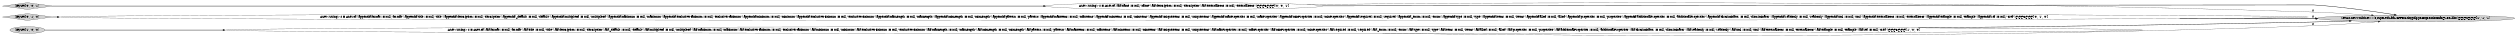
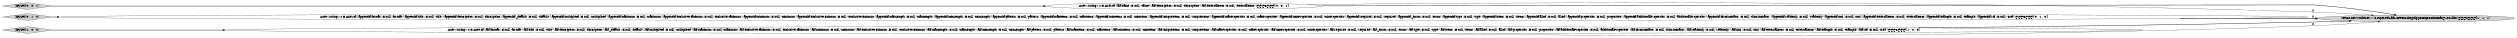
  digraph {
    rankdir=LR
    node [fillcolor=lightgray shape=ellipse style=filled]
    edge [style=bold]
    n1 [label="keySet['0', '0', '1']" shape=diamond]
    n2 [fillcolor=white label="ASet<String> s = ASet.of().aif(name != null,\"name\").aif(description != null,\"description\").aif(externalDocs != null,\"externalDocs\")@@@3@@@['0', '0', '1']"]
    n3 [fillcolor=white label="ASet<String> s = ASet.of().appendIf(format != null,\"format\").appendIf(title != null,\"title\").appendIf(description != null,\"description\").appendIf(_default != null,\"default\").appendIf(multipleOf != null,\"multipleOf\").appendIf(maximum != null,\"maximum\").appendIf(exclusiveMaximum != null,\"exclusiveMaximum\").appendIf(minimum != null,\"minimum\").appendIf(exclusiveMinimum != null,\"exclusiveMinimum\").appendIf(maxLength != null,\"maxLength\").appendIf(minLength != null,\"minLength\").appendIf(pattern != null,\"pattern\").appendIf(maxItems != null,\"maxItems\").appendIf(minItems != null,\"minItems\").appendIf(uniqueItems != null,\"uniqueItems\").appendIf(maxProperties != null,\"maxProperties\").appendIf(minProperties != null,\"minProperties\").appendIf(required != null,\"required\").appendIf(_enum != null,\"enum\").appendIf(type != null,\"type\").appendIf(items != null,\"items\").appendIf(allOf != null,\"allOf\").appendIf(properties != null,\"properties\").appendIf(additionalProperties != null,\"additionalProperties\").appendIf(discriminator != null,\"discriminator\").appendIf(readOnly != null,\"readOnly\").appendIf(xml != null,\"xml\").appendIf(externalDocs != null,\"externalDocs\").appendIf(example != null,\"example\").appendIf(ref != null,\"$ref\")@@@3@@@['0', '1', '0']"]
    n4 [label="return new MultiSet<>(s,super.edu.fdu.CPPDG.tinypdg.pe.ExpressionInfo@15e1bb0)@@@4@@@['1', '1', '1']"]
    n5 [fillcolor=white label="ASet<String> s = ASet.of().aif(format != null,\"format\").aif(title != null,\"title\").aif(description != null,\"description\").aif(_default != null,\"default\").aif(multipleOf != null,\"multipleOf\").aif(maximum != null,\"maximum\").aif(exclusiveMaximum != null,\"exclusiveMaximum\").aif(minimum != null,\"minimum\").aif(exclusiveMinimum != null,\"exclusiveMinimum\").aif(maxLength != null,\"maxLength\").aif(minLength != null,\"minLength\").aif(pattern != null,\"pattern\").aif(maxItems != null,\"maxItems\").aif(minItems != null,\"minItems\").aif(uniqueItems != null,\"uniqueItems\").aif(maxProperties != null,\"maxProperties\").aif(minProperties != null,\"minProperties\").aif(required != null,\"required\").aif(_enum != null,\"enum\").aif(type != null,\"type\").aif(items != null,\"items\").aif(allOf != null,\"allOf\").aif(properties != null,\"properties\").aif(additionalProperties != null,\"additionalProperties\").aif(discriminator != null,\"discriminator\").aif(readOnly != null,\"readOnly\").aif(xml != null,\"xml\").aif(externalDocs != null,\"externalDocs\").aif(example != null,\"example\").aif(ref != null,\"$ref\")@@@3@@@['1', '0', '0']"]
    n6 [label="keySet['0', '1', '0']" shape=diamond]
-   n7 [label="keySet['1', '0', '0']"]
+   n7 [label="keySet['1', '0', '0']" shape=diamond]
    n1 -> n2
    n2 -> n4
    n2 -> n4 [label=s style=solid]
    n3 -> n4 [label=s style=solid]
    n3 -> n4
    n5 -> n4
    n5 -> n4 [label=s style=solid]
    n6 -> n3
    n7 -> n5
  }
